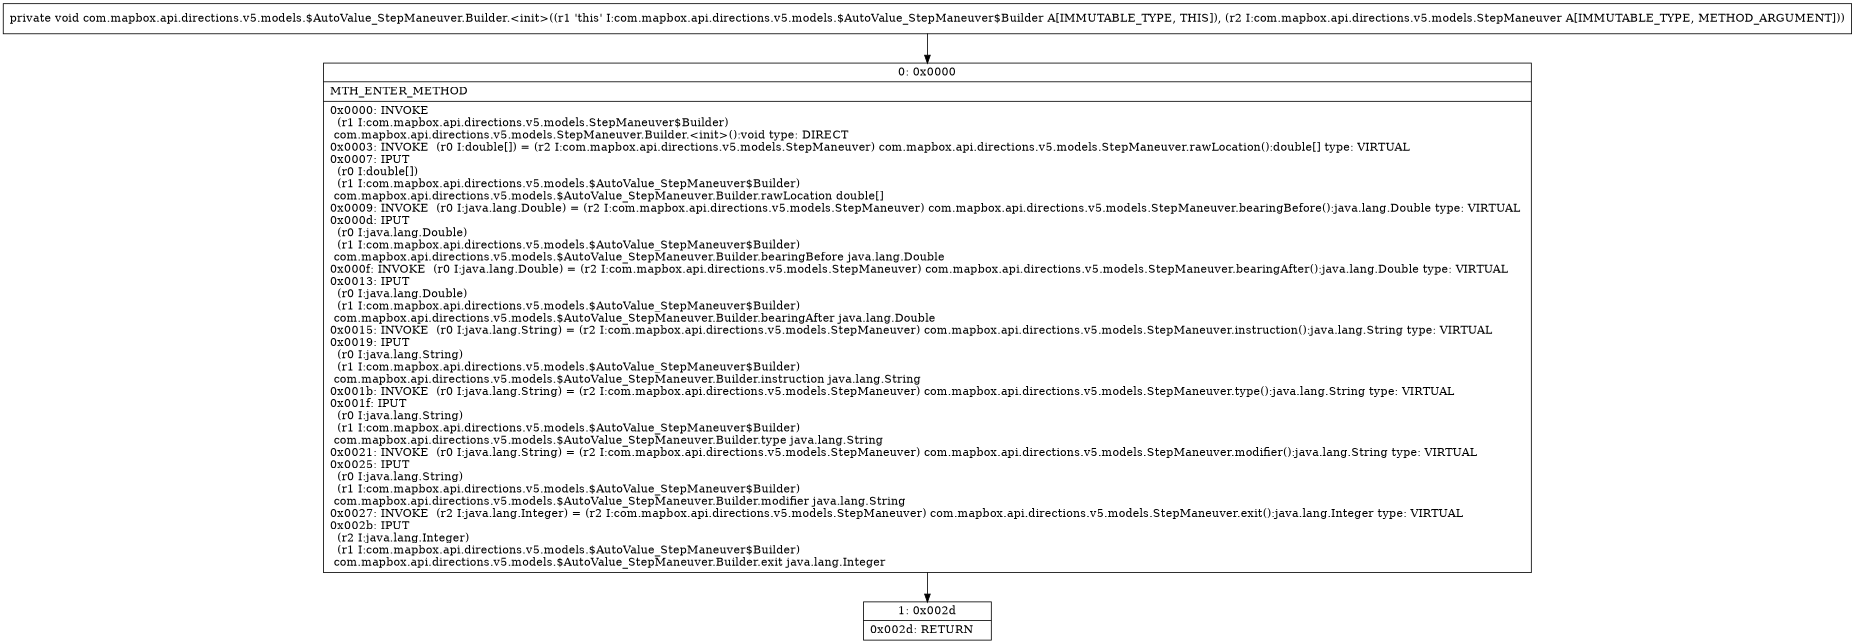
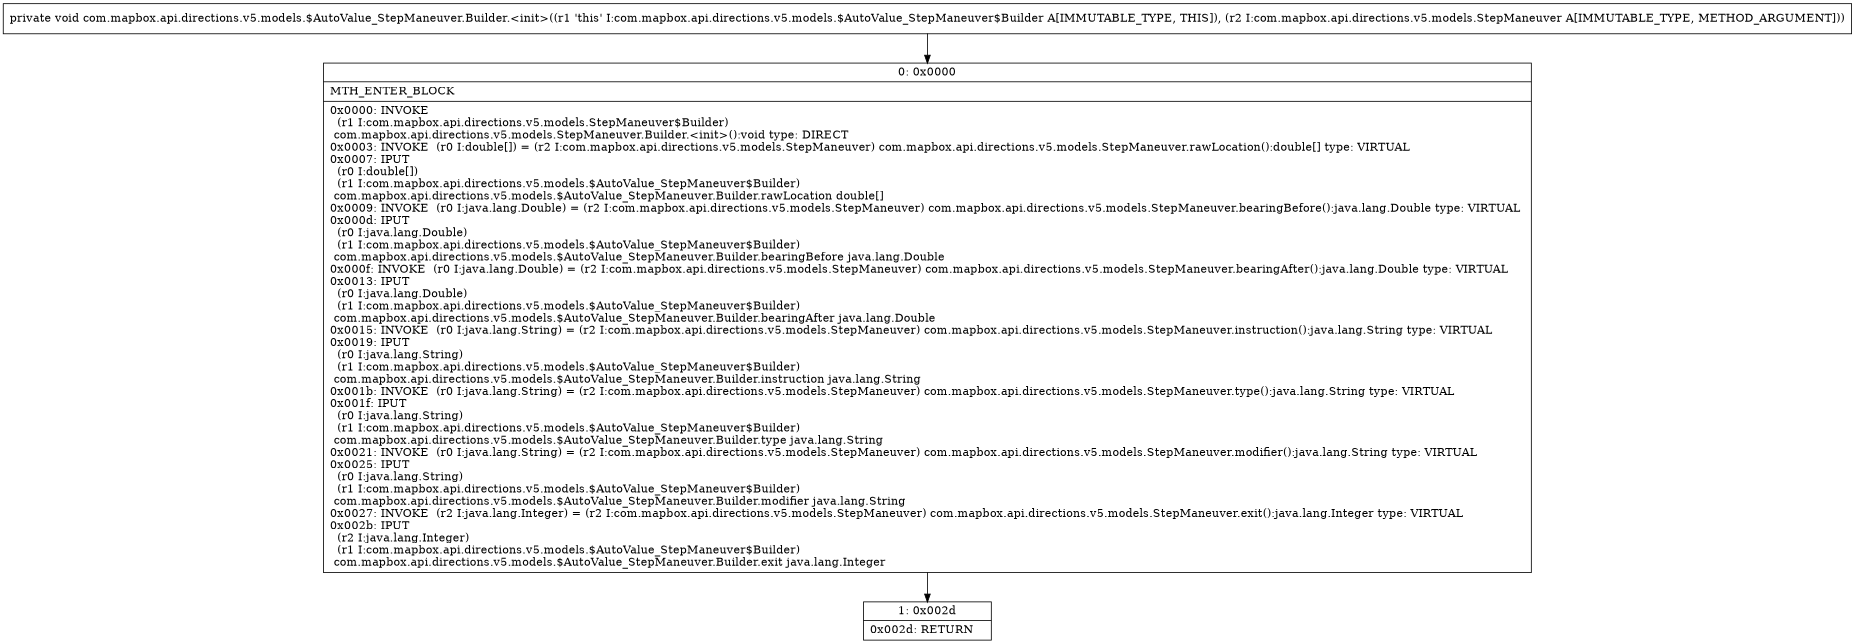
  digraph {
    node [shape=record]
-   n1 [label="{0\:\ 0x0000|MTH_ENTER_METHOD\l|0x0000: INVOKE  \l  (r1 I:com.mapbox.api.directions.v5.models.StepManeuver$Builder)\l com.mapbox.api.directions.v5.models.StepManeuver.Builder.\<init\>():void type: DIRECT \l0x0003: INVOKE  (r0 I:double[]) = (r2 I:com.mapbox.api.directions.v5.models.StepManeuver) com.mapbox.api.directions.v5.models.StepManeuver.rawLocation():double[] type: VIRTUAL \l0x0007: IPUT  \l  (r0 I:double[])\l  (r1 I:com.mapbox.api.directions.v5.models.$AutoValue_StepManeuver$Builder)\l com.mapbox.api.directions.v5.models.$AutoValue_StepManeuver.Builder.rawLocation double[] \l0x0009: INVOKE  (r0 I:java.lang.Double) = (r2 I:com.mapbox.api.directions.v5.models.StepManeuver) com.mapbox.api.directions.v5.models.StepManeuver.bearingBefore():java.lang.Double type: VIRTUAL \l0x000d: IPUT  \l  (r0 I:java.lang.Double)\l  (r1 I:com.mapbox.api.directions.v5.models.$AutoValue_StepManeuver$Builder)\l com.mapbox.api.directions.v5.models.$AutoValue_StepManeuver.Builder.bearingBefore java.lang.Double \l0x000f: INVOKE  (r0 I:java.lang.Double) = (r2 I:com.mapbox.api.directions.v5.models.StepManeuver) com.mapbox.api.directions.v5.models.StepManeuver.bearingAfter():java.lang.Double type: VIRTUAL \l0x0013: IPUT  \l  (r0 I:java.lang.Double)\l  (r1 I:com.mapbox.api.directions.v5.models.$AutoValue_StepManeuver$Builder)\l com.mapbox.api.directions.v5.models.$AutoValue_StepManeuver.Builder.bearingAfter java.lang.Double \l0x0015: INVOKE  (r0 I:java.lang.String) = (r2 I:com.mapbox.api.directions.v5.models.StepManeuver) com.mapbox.api.directions.v5.models.StepManeuver.instruction():java.lang.String type: VIRTUAL \l0x0019: IPUT  \l  (r0 I:java.lang.String)\l  (r1 I:com.mapbox.api.directions.v5.models.$AutoValue_StepManeuver$Builder)\l com.mapbox.api.directions.v5.models.$AutoValue_StepManeuver.Builder.instruction java.lang.String \l0x001b: INVOKE  (r0 I:java.lang.String) = (r2 I:com.mapbox.api.directions.v5.models.StepManeuver) com.mapbox.api.directions.v5.models.StepManeuver.type():java.lang.String type: VIRTUAL \l0x001f: IPUT  \l  (r0 I:java.lang.String)\l  (r1 I:com.mapbox.api.directions.v5.models.$AutoValue_StepManeuver$Builder)\l com.mapbox.api.directions.v5.models.$AutoValue_StepManeuver.Builder.type java.lang.String \l0x0021: INVOKE  (r0 I:java.lang.String) = (r2 I:com.mapbox.api.directions.v5.models.StepManeuver) com.mapbox.api.directions.v5.models.StepManeuver.modifier():java.lang.String type: VIRTUAL \l0x0025: IPUT  \l  (r0 I:java.lang.String)\l  (r1 I:com.mapbox.api.directions.v5.models.$AutoValue_StepManeuver$Builder)\l com.mapbox.api.directions.v5.models.$AutoValue_StepManeuver.Builder.modifier java.lang.String \l0x0027: INVOKE  (r2 I:java.lang.Integer) = (r2 I:com.mapbox.api.directions.v5.models.StepManeuver) com.mapbox.api.directions.v5.models.StepManeuver.exit():java.lang.Integer type: VIRTUAL \l0x002b: IPUT  \l  (r2 I:java.lang.Integer)\l  (r1 I:com.mapbox.api.directions.v5.models.$AutoValue_StepManeuver$Builder)\l com.mapbox.api.directions.v5.models.$AutoValue_StepManeuver.Builder.exit java.lang.Integer \l}"]
+   n1 [label="{0\:\ 0x0000|MTH_ENTER_BLOCK\l|0x0000: INVOKE  \l  (r1 I:com.mapbox.api.directions.v5.models.StepManeuver$Builder)\l com.mapbox.api.directions.v5.models.StepManeuver.Builder.\<init\>():void type: DIRECT \l0x0003: INVOKE  (r0 I:double[]) = (r2 I:com.mapbox.api.directions.v5.models.StepManeuver) com.mapbox.api.directions.v5.models.StepManeuver.rawLocation():double[] type: VIRTUAL \l0x0007: IPUT  \l  (r0 I:double[])\l  (r1 I:com.mapbox.api.directions.v5.models.$AutoValue_StepManeuver$Builder)\l com.mapbox.api.directions.v5.models.$AutoValue_StepManeuver.Builder.rawLocation double[] \l0x0009: INVOKE  (r0 I:java.lang.Double) = (r2 I:com.mapbox.api.directions.v5.models.StepManeuver) com.mapbox.api.directions.v5.models.StepManeuver.bearingBefore():java.lang.Double type: VIRTUAL \l0x000d: IPUT  \l  (r0 I:java.lang.Double)\l  (r1 I:com.mapbox.api.directions.v5.models.$AutoValue_StepManeuver$Builder)\l com.mapbox.api.directions.v5.models.$AutoValue_StepManeuver.Builder.bearingBefore java.lang.Double \l0x000f: INVOKE  (r0 I:java.lang.Double) = (r2 I:com.mapbox.api.directions.v5.models.StepManeuver) com.mapbox.api.directions.v5.models.StepManeuver.bearingAfter():java.lang.Double type: VIRTUAL \l0x0013: IPUT  \l  (r0 I:java.lang.Double)\l  (r1 I:com.mapbox.api.directions.v5.models.$AutoValue_StepManeuver$Builder)\l com.mapbox.api.directions.v5.models.$AutoValue_StepManeuver.Builder.bearingAfter java.lang.Double \l0x0015: INVOKE  (r0 I:java.lang.String) = (r2 I:com.mapbox.api.directions.v5.models.StepManeuver) com.mapbox.api.directions.v5.models.StepManeuver.instruction():java.lang.String type: VIRTUAL \l0x0019: IPUT  \l  (r0 I:java.lang.String)\l  (r1 I:com.mapbox.api.directions.v5.models.$AutoValue_StepManeuver$Builder)\l com.mapbox.api.directions.v5.models.$AutoValue_StepManeuver.Builder.instruction java.lang.String \l0x001b: INVOKE  (r0 I:java.lang.String) = (r2 I:com.mapbox.api.directions.v5.models.StepManeuver) com.mapbox.api.directions.v5.models.StepManeuver.type():java.lang.String type: VIRTUAL \l0x001f: IPUT  \l  (r0 I:java.lang.String)\l  (r1 I:com.mapbox.api.directions.v5.models.$AutoValue_StepManeuver$Builder)\l com.mapbox.api.directions.v5.models.$AutoValue_StepManeuver.Builder.type java.lang.String \l0x0021: INVOKE  (r0 I:java.lang.String) = (r2 I:com.mapbox.api.directions.v5.models.StepManeuver) com.mapbox.api.directions.v5.models.StepManeuver.modifier():java.lang.String type: VIRTUAL \l0x0025: IPUT  \l  (r0 I:java.lang.String)\l  (r1 I:com.mapbox.api.directions.v5.models.$AutoValue_StepManeuver$Builder)\l com.mapbox.api.directions.v5.models.$AutoValue_StepManeuver.Builder.modifier java.lang.String \l0x0027: INVOKE  (r2 I:java.lang.Integer) = (r2 I:com.mapbox.api.directions.v5.models.StepManeuver) com.mapbox.api.directions.v5.models.StepManeuver.exit():java.lang.Integer type: VIRTUAL \l0x002b: IPUT  \l  (r2 I:java.lang.Integer)\l  (r1 I:com.mapbox.api.directions.v5.models.$AutoValue_StepManeuver$Builder)\l com.mapbox.api.directions.v5.models.$AutoValue_StepManeuver.Builder.exit java.lang.Integer \l}"]
    n2 [label="{1\:\ 0x002d|0x002d: RETURN   \l}"]
    n3 [label="{private void com.mapbox.api.directions.v5.models.$AutoValue_StepManeuver.Builder.\<init\>((r1 'this' I:com.mapbox.api.directions.v5.models.$AutoValue_StepManeuver$Builder A[IMMUTABLE_TYPE, THIS]), (r2 I:com.mapbox.api.directions.v5.models.StepManeuver A[IMMUTABLE_TYPE, METHOD_ARGUMENT])) }"]
    n1 -> n2
    n3 -> n1
  }
